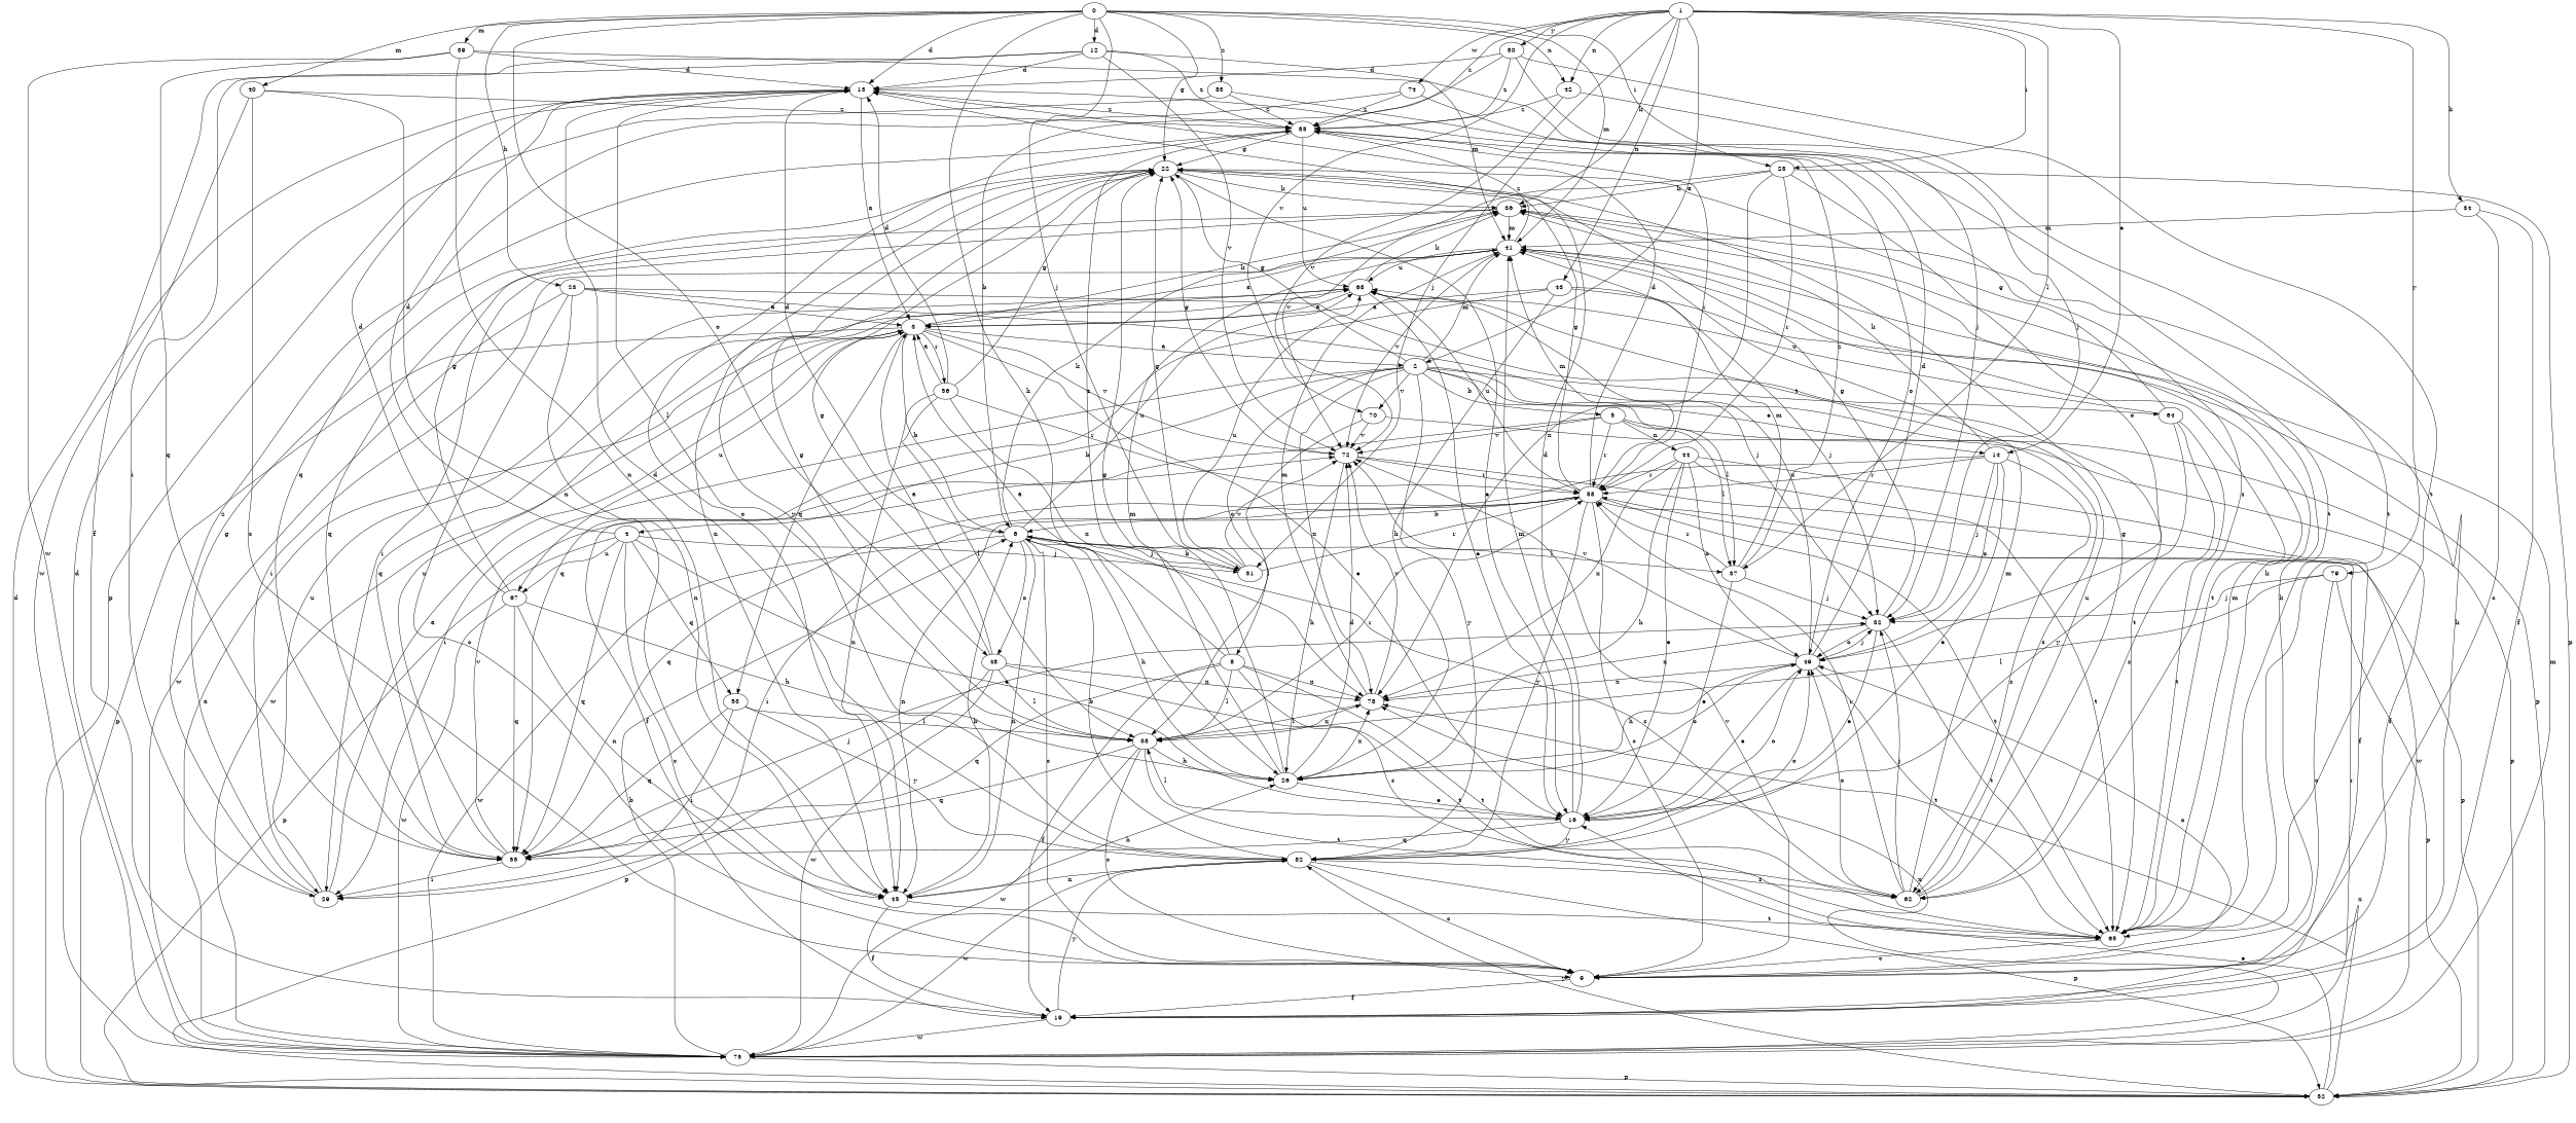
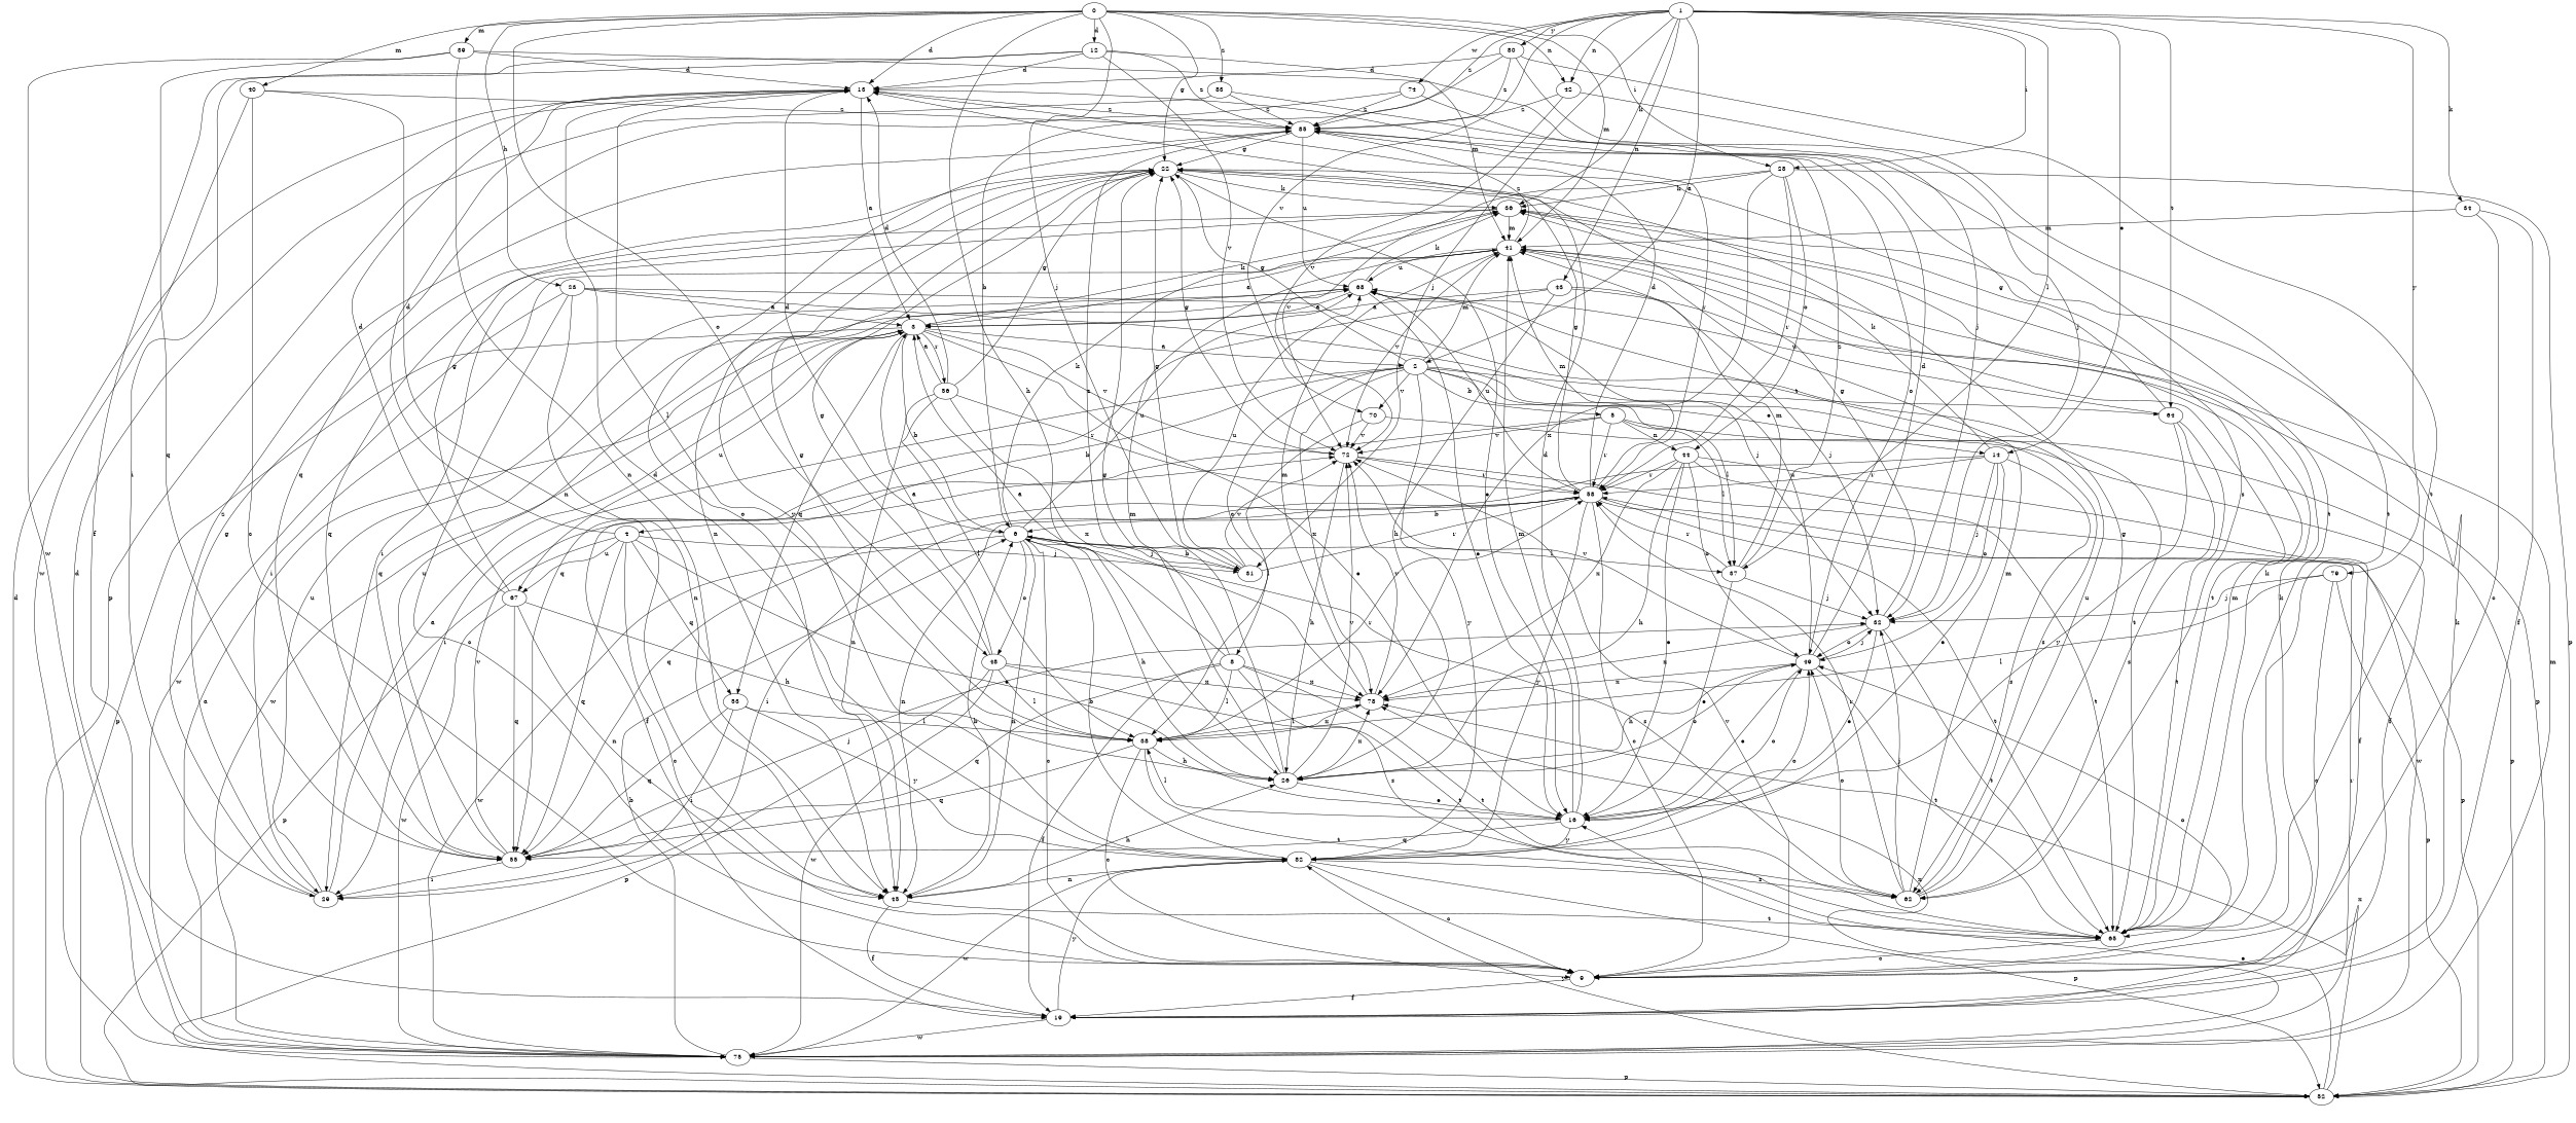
  strict digraph {
    0
    12
    13
    22
    23
    26
    28
    31
    39
    40
    41
    42
    48
    83
    85
    29
    72
    19
    3
    38
    36
    82
    16
    45
    75
    9
    65
    32
    78
    49
    52
    58
    6
    68
    55
    64
    62
    1
    2
    14
    34
    37
    43
    70
    74
    79
    80
    4
    5
    8
    53
    67
    44
    56
    0 -> 12 [label=d]
    0 -> 13 [label=d]
    0 -> 22 [label=g]
    0 -> 23 [label=h]
    0 -> 26 [label=h]
    0 -> 28 [label=i]
    0 -> 31 [label=j]
    0 -> 39 [label=m]
    0 -> 40 [label=m]
    0 -> 41 [label=m]
    0 -> 42 [label=n]
    0 -> 48 [label=o]
    0 -> 83 [label=z]
    12 -> 13 [label=d]
    12 -> 41 [label=m]
    12 -> 85 [label=z]
    12 -> 29 [label=i]
    12 -> 72 [label=v]
    12 -> 19 [label=f]
    13 -> 85 [label=z]
    13 -> 3 [label=a]
    13 -> 38 [label=l]
    22 -> 36 [label=k]
    22 -> 82 [label=y]
    22 -> 16 [label=e]
    22 -> 45 [label=n]
    23 -> 3 [label=a]
    23 -> 45 [label=n]
    23 -> 75 [label=w]
    23 -> 9 [label=c]
    23 -> 65 [label=t]
    23 -> 32 [label=j]
    26 -> 22 [label=g]
    26 -> 41 [label=m]
-   26 -> 72 [label=d]
+   26 -> 72 [label=v]
    26 -> 16 [label=e]
    26 -> 78 [label=x]
    26 -> 49 [label=o]
    28 -> 72 [label=v]
    28 -> 36 [label=k]
    28 -> 78 [label=x]
-   28 -> 49 [label=o]
+   28 -> 44 [label=o]
    28 -> 52 [label=p]
    28 -> 58 [label=r]
    31 -> 22 [label=g]
    31 -> 72 [label=v]
    31 -> 58 [label=r]
    31 -> 6 [label=b]
    31 -> 68 [label=u]
    39 -> 13 [label=d]
    39 -> 45 [label=n]
    39 -> 75 [label=w]
    39 -> 32 [label=j]
    39 -> 55 [label=q]
    40 -> 85 [label=z]
    40 -> 45 [label=n]
    40 -> 75 [label=w]
    40 -> 9 [label=c]
    41 -> 85 [label=z]
    41 -> 29 [label=i]
    41 -> 72 [label=v]
    41 -> 3 [label=a]
    41 -> 65 [label=t]
    41 -> 68 [label=u]
    42 -> 85 [label=z]
    42 -> 72 [label=v]
    42 -> 65 [label=t]
    48 -> 22 [label=g]
    48 -> 3 [label=a]
    48 -> 38 [label=l]
    48 -> 75 [label=w]
    48 -> 65 [label=t]
    48 -> 78 [label=x]
    48 -> 52 [label=p]
    83 -> 85 [label=z]
    83 -> 52 [label=p]
    83 -> 62 [label=s]
    85 -> 22 [label=g]
    85 -> 45 [label=o]
    85 -> 49 [label=o]
    85 -> 58 [label=r]
    85 -> 68 [label=u]
    29 -> 22 [label=g]
    29 -> 85 [label=z]
    29 -> 3 [label=a]
    29 -> 68 [label=u]
    72 -> 22 [label=g]
    72 -> 26 [label=h]
    72 -> 75 [label=w]
    72 -> 58 [label=r]
    19 -> 36 [label=k]
    19 -> 82 [label=y]
    19 -> 75 [label=w]
    3 -> 72 [label=v]
    3 -> 36 [label=k]
    3 -> 16 [label=e]
    3 -> 75 [label=w]
    3 -> 52 [label=p]
    3 -> 6 [label=b]
    3 -> 2 [label=a]
    3 -> 53 [label=q]
    3 -> 67 [label=u]
    3 -> 56 [label=r]
    38 -> 22 [label=g]
    38 -> 26 [label=h]
-   38 -> 75 [label=w]
    38 -> 9 [label=c]
    38 -> 65 [label=t]
    38 -> 78 [label=x]
    38 -> 58 [label=r]
    38 -> 55 [label=q]
    36 -> 41 [label=m]
    36 -> 29 [label=i]
    36 -> 55 [label=q]
    82 -> 13 [label=d]
    82 -> 45 [label=n]
    82 -> 75 [label=w]
    82 -> 9 [label=c]
    82 -> 49 [label=o]
    82 -> 52 [label=p]
    82 -> 6 [label=b]
    82 -> 62 [label=s]
    16 -> 13 [label=d]
    16 -> 41 [label=m]
    16 -> 38 [label=l]
    16 -> 82 [label=y]
    16 -> 49 [label=o]
    16 -> 55 [label=q]
    45 -> 26 [label=h]
    45 -> 19 [label=f]
    45 -> 65 [label=t]
    45 -> 6 [label=b]
    75 -> 13 [label=d]
    75 -> 41 [label=m]
    75 -> 3 [label=a]
    75 -> 78 [label=x]
    75 -> 52 [label=p]
    75 -> 58 [label=r]
    75 -> 6 [label=b]
    9 -> 72 [label=v]
    9 -> 19 [label=f]
    9 -> 36 [label=k]
    9 -> 49 [label=o]
    65 -> 41 [label=m]
    65 -> 36 [label=k]
    65 -> 9 [label=c]
    32 -> 22 [label=g]
    32 -> 16 [label=e]
    32 -> 65 [label=t]
    32 -> 78 [label=x]
    32 -> 49 [label=o]
    78 -> 41 [label=m]
    78 -> 72 [label=v]
    78 -> 38 [label=l]
    49 -> 13 [label=d]
    49 -> 26 [label=h]
    49 -> 72 [label=v]
    49 -> 16 [label=e]
    49 -> 65 [label=t]
    49 -> 32 [label=j]
    49 -> 78 [label=x]
    49 -> 68 [label=u]
    52 -> 13 [label=d]
    52 -> 82 [label=y]
    52 -> 16 [label=e]
    52 -> 78 [label=x]
    58 -> 13 [label=d]
    58 -> 22 [label=g]
    58 -> 41 [label=m]
    58 -> 29 [label=i]
    58 -> 82 [label=y]
    58 -> 45 [label=n]
    58 -> 9 [label=c]
    58 -> 65 [label=t]
    58 -> 52 [label=p]
    58 -> 6 [label=b]
    58 -> 68 [label=u]
    6 -> 13 [label=d]
    6 -> 26 [label=h]
    6 -> 31 [label=j]
    6 -> 48 [label=o]
    6 -> 36 [label=k]
    6 -> 45 [label=n]
    6 -> 75 [label=w]
    6 -> 9 [label=c]
    6 -> 68 [label=u]
    6 -> 62 [label=s]
    6 -> 37 [label=l]
    68 -> 3 [label=a]
    68 -> 36 [label=k]
    68 -> 16 [label=e]
    68 -> 55 [label=q]
    55 -> 29 [label=i]
    55 -> 72 [label=v]
    55 -> 32 [label=j]
    55 -> 68 [label=u]
    64 -> 22 [label=g]
    64 -> 82 [label=y]
    64 -> 65 [label=t]
    64 -> 68 [label=u]
    64 -> 62 [label=s]
    62 -> 22 [label=g]
    62 -> 41 [label=m]
    62 -> 32 [label=j]
    62 -> 49 [label=o]
    62 -> 58 [label=r]
    62 -> 68 [label=u]
    1 -> 28 [label=i]
    1 -> 31 [label=j]
    1 -> 42 [label=n]
    1 -> 85 [label=z]
    1 -> 36 [label=k]
+   1 -> 64 [label=t]
    1 -> 2 [label=a]
    1 -> 14 [label=e]
    1 -> 34 [label=k]
    1 -> 37 [label=l]
    1 -> 43 [label=n]
    1 -> 70 [label=v]
    1 -> 74 [label=w]
    1 -> 79 [label=y]
    1 -> 80 [label=y]
    2 -> 22 [label=g]
    2 -> 41 [label=m]
    2 -> 29 [label=i]
    2 -> 82 [label=y]
    2 -> 78 [label=x]
    2 -> 64 [label=t]
    2 -> 62 [label=s]
    2 -> 14 [label=e]
    2 -> 37 [label=l]
    2 -> 70 [label=v]
    2 -> 4 [label=b]
    2 -> 5 [label=b]
    2 -> 8 [label=c]
    14 -> 36 [label=k]
    14 -> 16 [label=e]
    14 -> 32 [label=j]
    14 -> 49 [label=o]
    14 -> 58 [label=r]
    14 -> 55 [label=q]
    14 -> 62 [label=s]
    34 -> 41 [label=m]
    34 -> 19 [label=f]
    34 -> 9 [label=c]
    37 -> 41 [label=m]
    37 -> 85 [label=z]
    37 -> 16 [label=e]
    37 -> 32 [label=j]
    37 -> 58 [label=r]
    43 -> 26 [label=h]
    43 -> 3 [label=a]
    43 -> 32 [label=j]
    43 -> 52 [label=p]
    43 -> 55 [label=q]
    70 -> 72 [label=v]
    70 -> 19 [label=f]
    70 -> 38 [label=l]
    74 -> 85 [label=z]
    74 -> 65 [label=t]
    74 -> 55 [label=q]
    79 -> 38 [label=l]
    79 -> 9 [label=c]
    79 -> 32 [label=j]
    79 -> 52 [label=p]
    80 -> 13 [label=d]
    80 -> 85 [label=z]
    80 -> 65 [label=t]
    80 -> 32 [label=j]
    80 -> 6 [label=b]
    4 -> 13 [label=d]
    4 -> 31 [label=j]
    4 -> 16 [label=e]
    4 -> 9 [label=c]
    4 -> 52 [label=p]
    4 -> 55 [label=q]
    4 -> 53 [label=q]
    4 -> 67 [label=u]
    5 -> 72 [label=v]
    5 -> 19 [label=f]
    5 -> 52 [label=p]
    5 -> 58 [label=r]
    5 -> 37 [label=l]
    5 -> 44 [label=n]
    8 -> 85 [label=z]
    8 -> 19 [label=f]
    8 -> 3 [label=a]
    8 -> 38 [label=l]
    8 -> 65 [label=t]
    8 -> 78 [label=x]
    8 -> 55 [label=q]
    8 -> 62 [label=s]
    53 -> 29 [label=i]
    53 -> 38 [label=l]
    53 -> 82 [label=y]
    53 -> 55 [label=q]
    67 -> 13 [label=d]
    67 -> 22 [label=g]
    67 -> 26 [label=h]
    67 -> 45 [label=n]
    67 -> 75 [label=w]
    67 -> 55 [label=q]
    44 -> 26 [label=h]
    44 -> 19 [label=f]
    44 -> 16 [label=e]
    44 -> 65 [label=t]
    44 -> 78 [label=x]
    44 -> 49 [label=o]
    44 -> 58 [label=r]
    56 -> 13 [label=d]
    56 -> 22 [label=g]
    56 -> 3 [label=a]
    56 -> 38 [label=l]
    56 -> 45 [label=n]
    56 -> 78 [label=x]
    56 -> 58 [label=r]
  }
